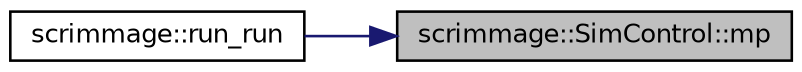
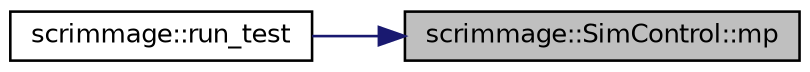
  digraph {
    rankdir=RL
    node [color=black fontname=Helvetica fontsize=10 shape=record style=filled]
    n1 [fillcolor=grey75 fontcolor=black height=0.2 label="scrimmage::SimControl::mp" width=0.4]
-   n2 [fillcolor=white height=0.2 label="scrimmage::run_run" width=0.4]
+   n2 [fillcolor=white height=0.2 label="scrimmage::run_test" width=0.4]
    n1 -> n2 [color=midnightblue dir=back fontname=Helvetica fontsize=10 labelfontname=Helvetica labelfontsize=10 style=solid]
  }
